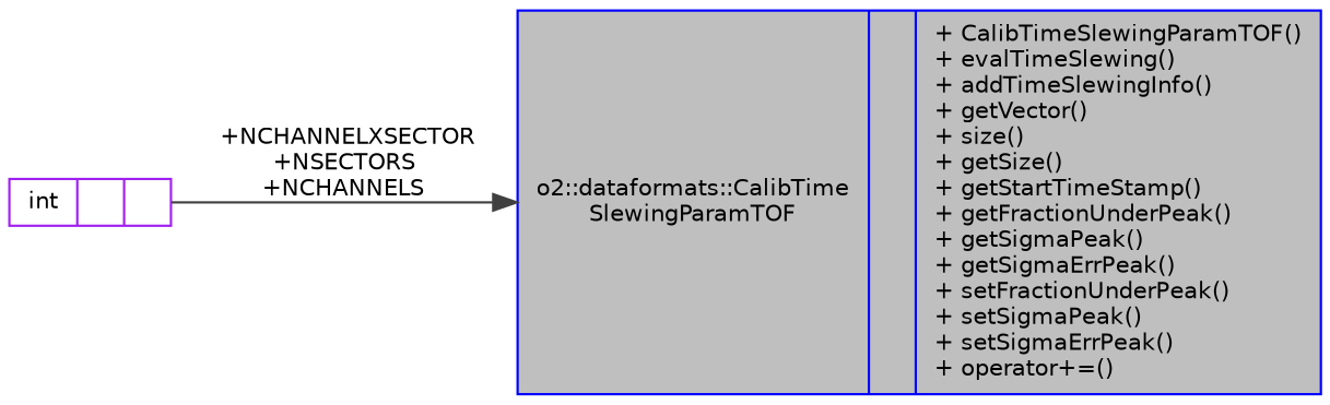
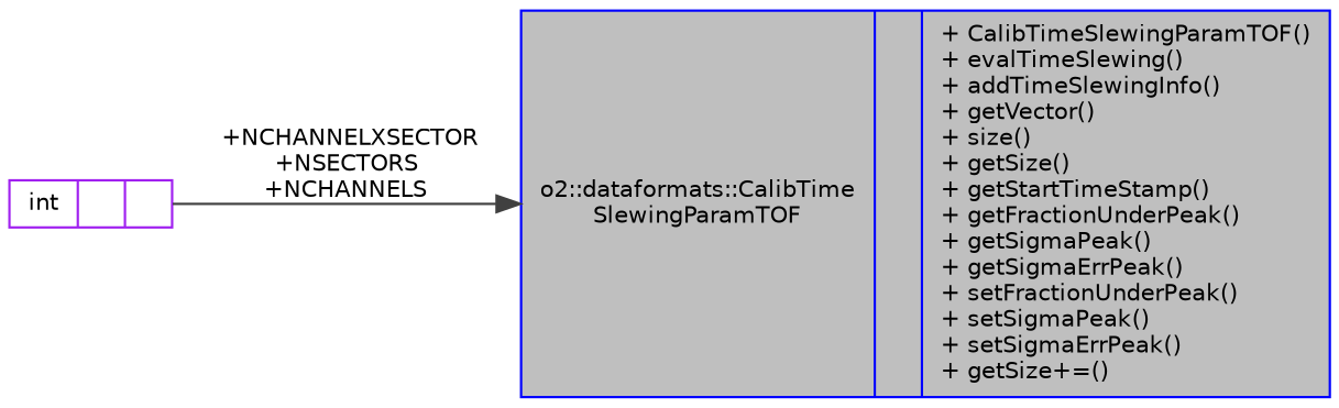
  digraph {
    rankdir=LR
    node [fontname=Helvetica fontsize=10 shape=record]
-   n1 [color=blue fillcolor=grey75 fontcolor=black height=0.2 label="{o2::dataformats::CalibTime\lSlewingParamTOF\n||+ CalibTimeSlewingParamTOF()\l+ evalTimeSlewing()\l+ addTimeSlewingInfo()\l+ getVector()\l+ size()\l+ getSize()\l+ getStartTimeStamp()\l+ getFractionUnderPeak()\l+ getSigmaPeak()\l+ getSigmaErrPeak()\l+ setFractionUnderPeak()\l+ setSigmaPeak()\l+ setSigmaErrPeak()\l+ operator+=()\l}" style=filled width=0.4]
+   n1 [color=blue fillcolor=grey75 fontcolor=black height=0.2 label="{o2::dataformats::CalibTime\lSlewingParamTOF\n||+ CalibTimeSlewingParamTOF()\l+ evalTimeSlewing()\l+ addTimeSlewingInfo()\l+ getVector()\l+ size()\l+ getSize()\l+ getStartTimeStamp()\l+ getFractionUnderPeak()\l+ getSigmaPeak()\l+ getSigmaErrPeak()\l+ setFractionUnderPeak()\l+ setSigmaPeak()\l+ setSigmaErrPeak()\l+ getSize+=()\l}" style=filled width=0.4]
    n2 [color=purple height=0.2 label="{int\n||}" width=0.4]
    n2 -> n1 [arrowhead=normal color=grey25 fontname=Helvetica fontsize=10 label=" +NCHANNELXSECTOR\n+NSECTORS\n+NCHANNELS" labelfontname=Helvetica labelfontsize=10 style=solid]
  }
